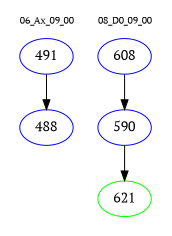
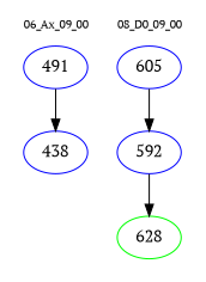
  digraph {
    fontname="PT Serif"
    node [color=blue fontname="PT Serif"]
    edge [color=black fontname="PT Serif"]
    n1 [label=491]
-   n2 [label=488]
-   n3 [label=608]
-   n4 [label=590]
-   n5 [color=green label=621]
+   n2 [label=438]
+   n3 [label=605]
+   n4 [label=592]
+   n5 [color=green label=628]
    subgraph cluster_1 {
      color=white
      fontsize=10
      label="06_Ax_09_00"
      n1
      n2
    }
    subgraph cluster_2 {
      color=white
      fontsize=10
      label="08_D0_09_00"
      n3
      n4
      n5
    }
    n1 -> n2
    n3 -> n4
    n4 -> n5
  }
